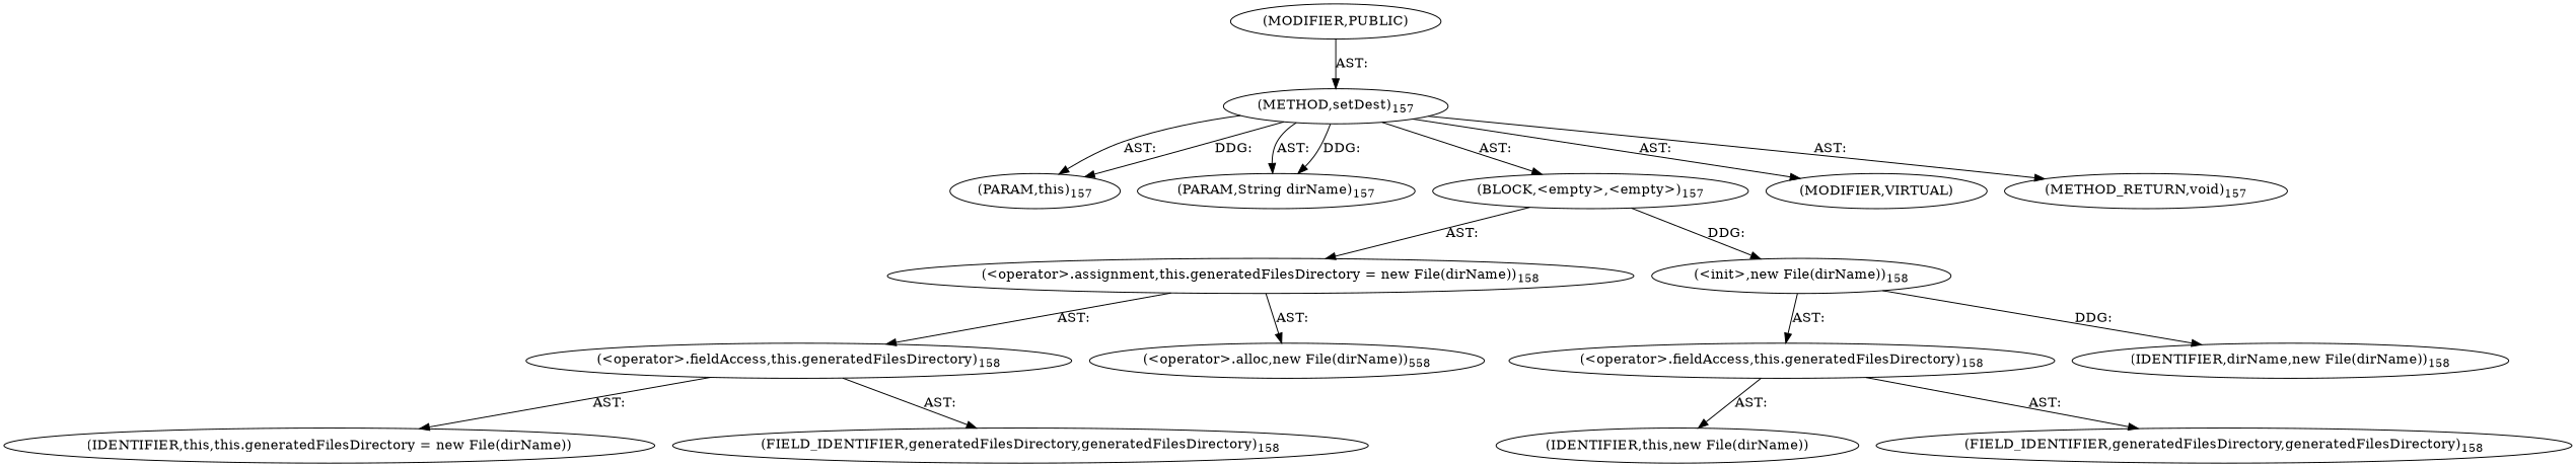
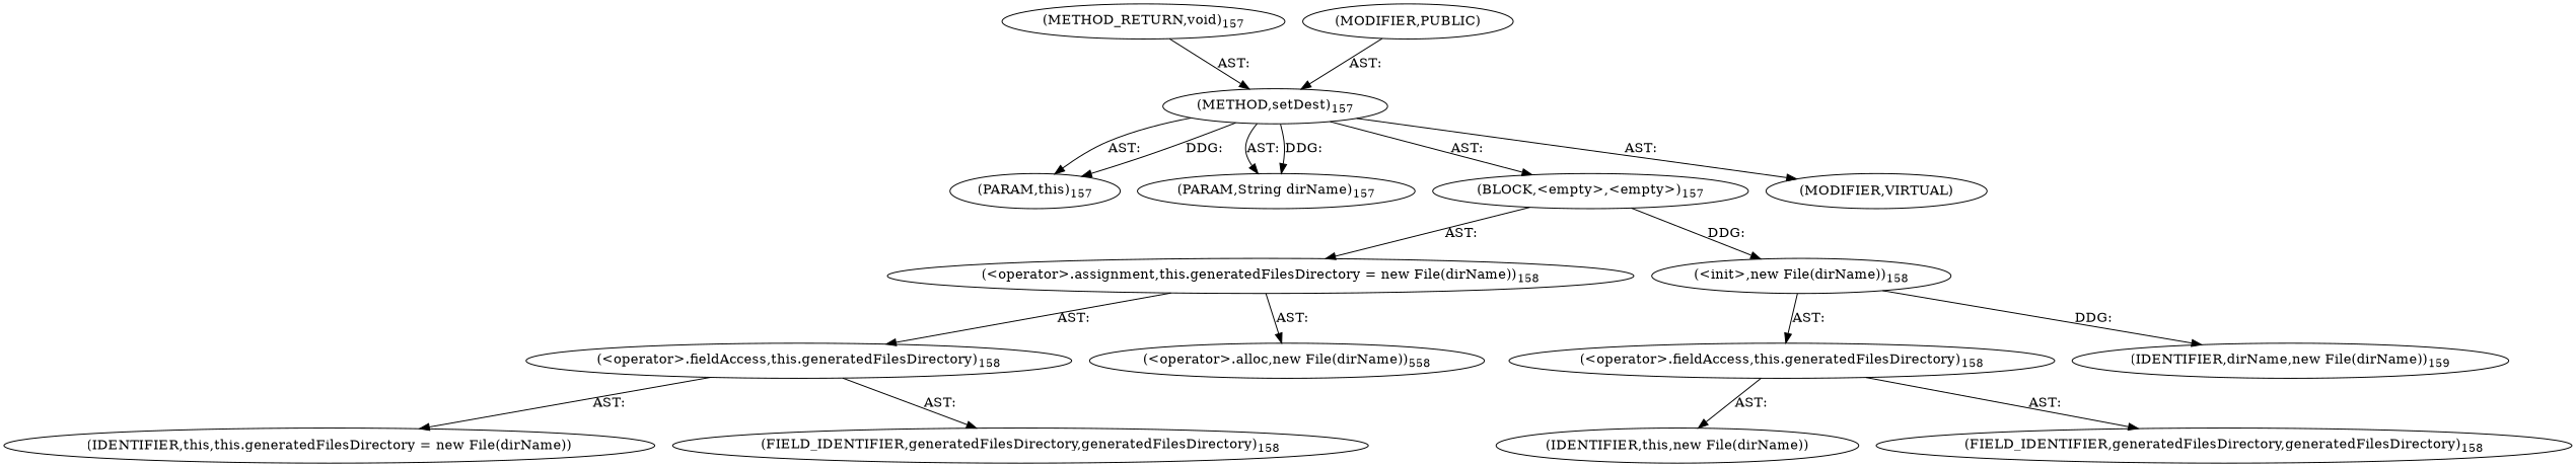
  digraph {
    n1 [label=<(METHOD,setDest)<SUB>157</SUB>>]
    n2 [label=<(PARAM,this)<SUB>157</SUB>>]
    n3 [label=<(PARAM,String dirName)<SUB>157</SUB>>]
    n4 [label=<(BLOCK,&lt;empty&gt;,&lt;empty&gt;)<SUB>157</SUB>>]
    n5 [label=<(MODIFIER,VIRTUAL)>]
    n6 [label=<(METHOD_RETURN,void)<SUB>157</SUB>>]
    n7 [label=<(&lt;operator&gt;.assignment,this.generatedFilesDirectory = new File(dirName))<SUB>158</SUB>>]
    n8 [label=<(&lt;init&gt;,new File(dirName))<SUB>158</SUB>>]
    n9 [label=<(MODIFIER,PUBLIC)>]
    n10 [label=<(&lt;operator&gt;.fieldAccess,this.generatedFilesDirectory)<SUB>158</SUB>>]
    n11 [label=<(&lt;operator&gt;.alloc,new File(dirName))<SUB>558</SUB>>]
    n12 [label=<(&lt;operator&gt;.fieldAccess,this.generatedFilesDirectory)<SUB>158</SUB>>]
-   n13 [label=<(IDENTIFIER,dirName,new File(dirName))<SUB>158</SUB>>]
+   n13 [label=<(IDENTIFIER,dirName,new File(dirName))<SUB>159</SUB>>]
    n14 [label=<(IDENTIFIER,this,this.generatedFilesDirectory = new File(dirName))>]
    n15 [label=<(FIELD_IDENTIFIER,generatedFilesDirectory,generatedFilesDirectory)<SUB>158</SUB>>]
    n16 [label=<(IDENTIFIER,this,new File(dirName))>]
    n17 [label=<(FIELD_IDENTIFIER,generatedFilesDirectory,generatedFilesDirectory)<SUB>158</SUB>>]
    n1 -> n2 [label="AST: "]
    n1 -> n2 [label="DDG: "]
    n1 -> n3 [label="AST: "]
    n1 -> n3 [label="DDG: "]
    n1 -> n4 [label="AST: "]
    n1 -> n5 [label="AST: "]
-   n1 -> n6 [label="AST: "]
+   n6 -> n1 [label="AST: "]
    n4 -> n7 [label="AST: "]
    n4 -> n8 [label="DDG: "]
    n7 -> n10 [label="AST: "]
    n7 -> n11 [label="AST: "]
    n8 -> n12 [label="AST: "]
    n8 -> n13 [label="DDG: "]
    n9 -> n1 [label="AST: "]
    n10 -> n14 [label="AST: "]
    n10 -> n15 [label="AST: "]
    n12 -> n16 [label="AST: "]
    n12 -> n17 [label="AST: "]
  }
